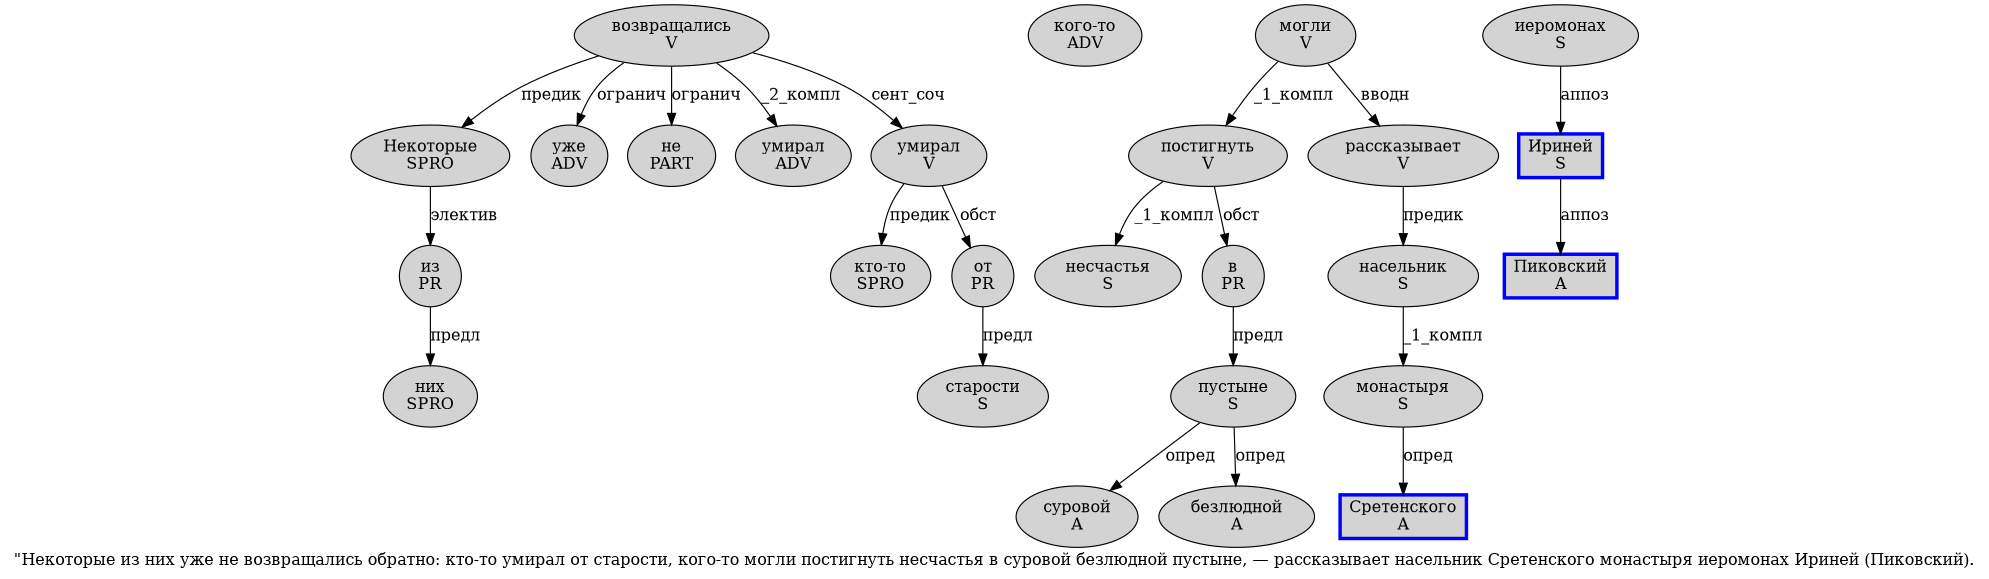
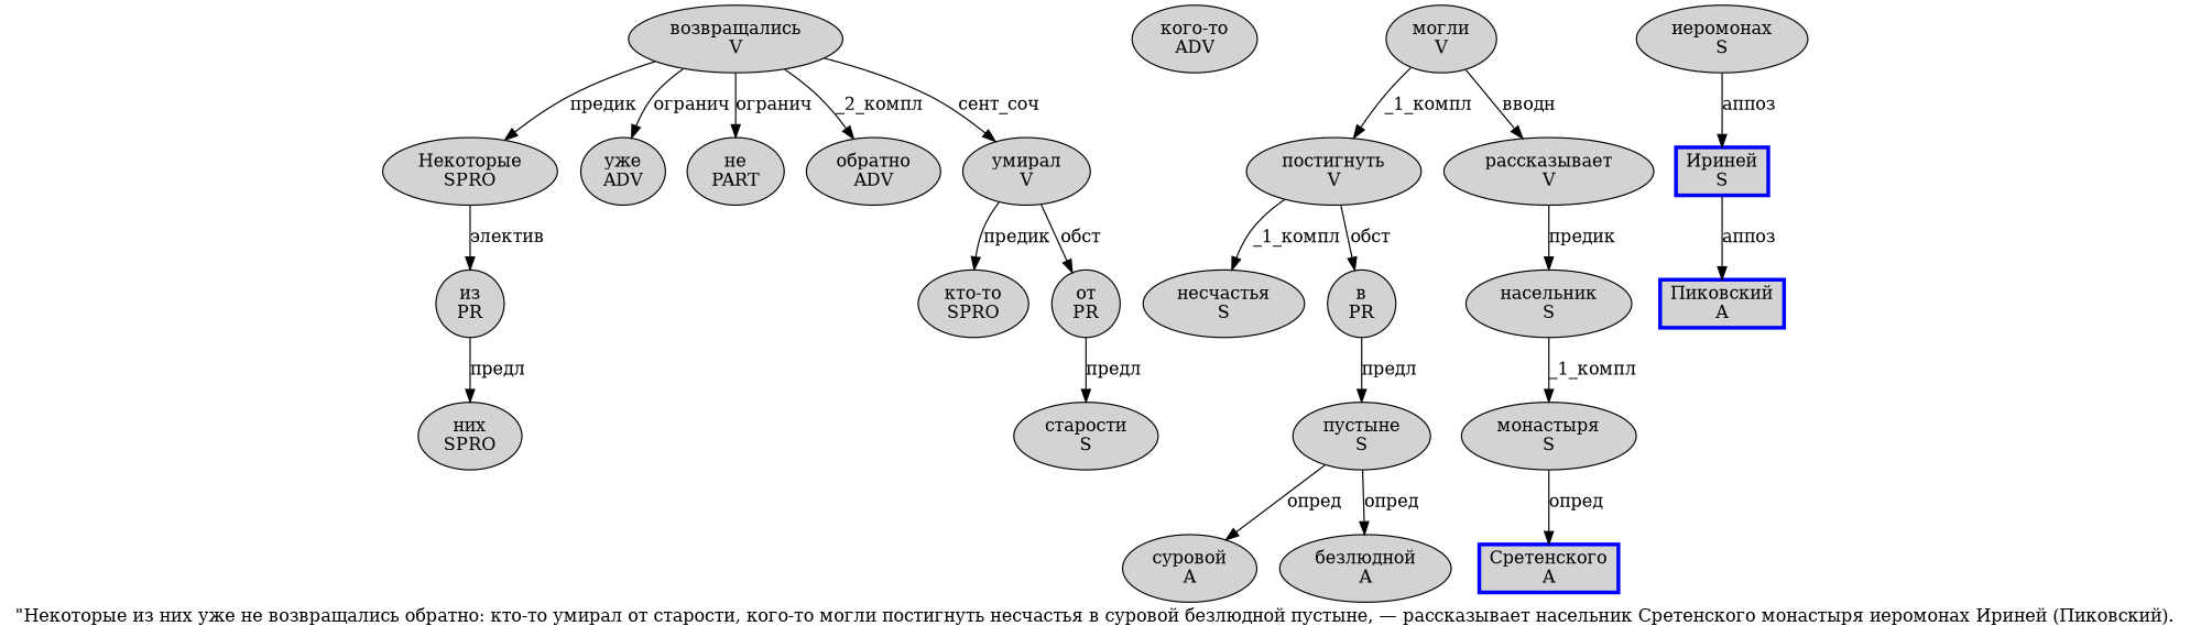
  digraph {
    label="\"Некоторые из них уже не возвращались обратно: кто-то умирал от старости, кого-то могли постигнуть несчастья в суровой безлюдной пустыне, — рассказывает насельник Сретенского монастыря иеромонах Ириней (Пиковский)."
    node [fillcolor=lightgray penwidth=1 shape=ellipse style=filled]
    n1 [label="Некоторые\nSPRO"]
    n2 [label="из\nPR"]
    n3 [label="них\nSPRO"]
    n4 [label="уже\nADV"]
    n5 [label="не\nPART"]
    n6 [label="возвращались\nV"]
-   n7 [label="умирал\nADV"]
+   n7 [label="обратно\nADV"]
    n8 [label="умирал\nV"]
    n9 [label="кто-то\nSPRO"]
    n10 [label="от\nPR"]
    n11 [label="старости\nS"]
    n12 [label="кого-то\nADV"]
    n13 [label="могли\nV"]
    n14 [label="постигнуть\nV"]
    n15 [label="рассказывает\nV"]
    n16 [label="несчастья\nS"]
    n17 [label="в\nPR"]
    n18 [label="насельник\nS"]
    n19 [label="пустыне\nS"]
    n20 [label="суровой\nA"]
    n21 [label="безлюдной\nA"]
    n22 [label="монастыря\nS"]
    n23 [color=blue label="Сретенского\nA" penwidth=3 shape=box]
    n24 [label="иеромонах\nS"]
    n25 [color=blue label="Ириней\nS" penwidth=3 shape=box]
    n26 [color=blue label="Пиковский\nA" penwidth=3 shape=box]
    n1 -> n2 [label="электив"]
    n2 -> n3 [label="предл"]
    n6 -> n1 [label="предик"]
    n6 -> n4 [label="огранич"]
    n6 -> n5 [label="огранич"]
    n6 -> n7 [label="_2_компл"]
    n6 -> n8 [label="сент_соч"]
    n8 -> n9 [label="предик"]
    n8 -> n10 [label="обст"]
    n10 -> n11 [label="предл"]
    n13 -> n14 [label="_1_компл"]
    n13 -> n15 [label="вводн"]
    n14 -> n16 [label="_1_компл"]
    n14 -> n17 [label="обст"]
    n15 -> n18 [label="предик"]
    n17 -> n19 [label="предл"]
    n18 -> n22 [label="_1_компл"]
    n19 -> n20 [label="опред"]
    n19 -> n21 [label="опред"]
    n22 -> n23 [label="опред"]
    n24 -> n25 [label="аппоз"]
    n25 -> n26 [label="аппоз"]
  }
